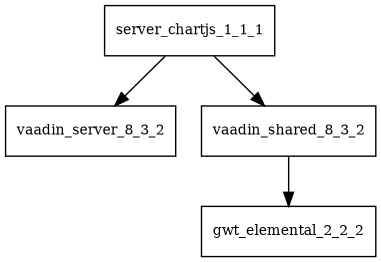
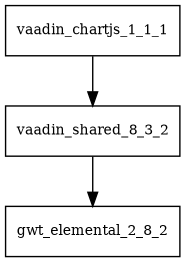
  digraph {
    node [fontsize=10.0 shape=box]
-   vaadin_chartjs_1_1_1 [label=server_chartjs_1_1_1]
-   vaadin_server_8_3_2
+   vaadin_chartjs_1_1_1
    vaadin_shared_8_3_2
-   gwt_elemental_2_8_2 [label=gwt_elemental_2_2_2]
-   vaadin_chartjs_1_1_1 -> vaadin_server_8_3_2
+   gwt_elemental_2_8_2
    vaadin_chartjs_1_1_1 -> vaadin_shared_8_3_2
    vaadin_shared_8_3_2 -> gwt_elemental_2_8_2
  }
